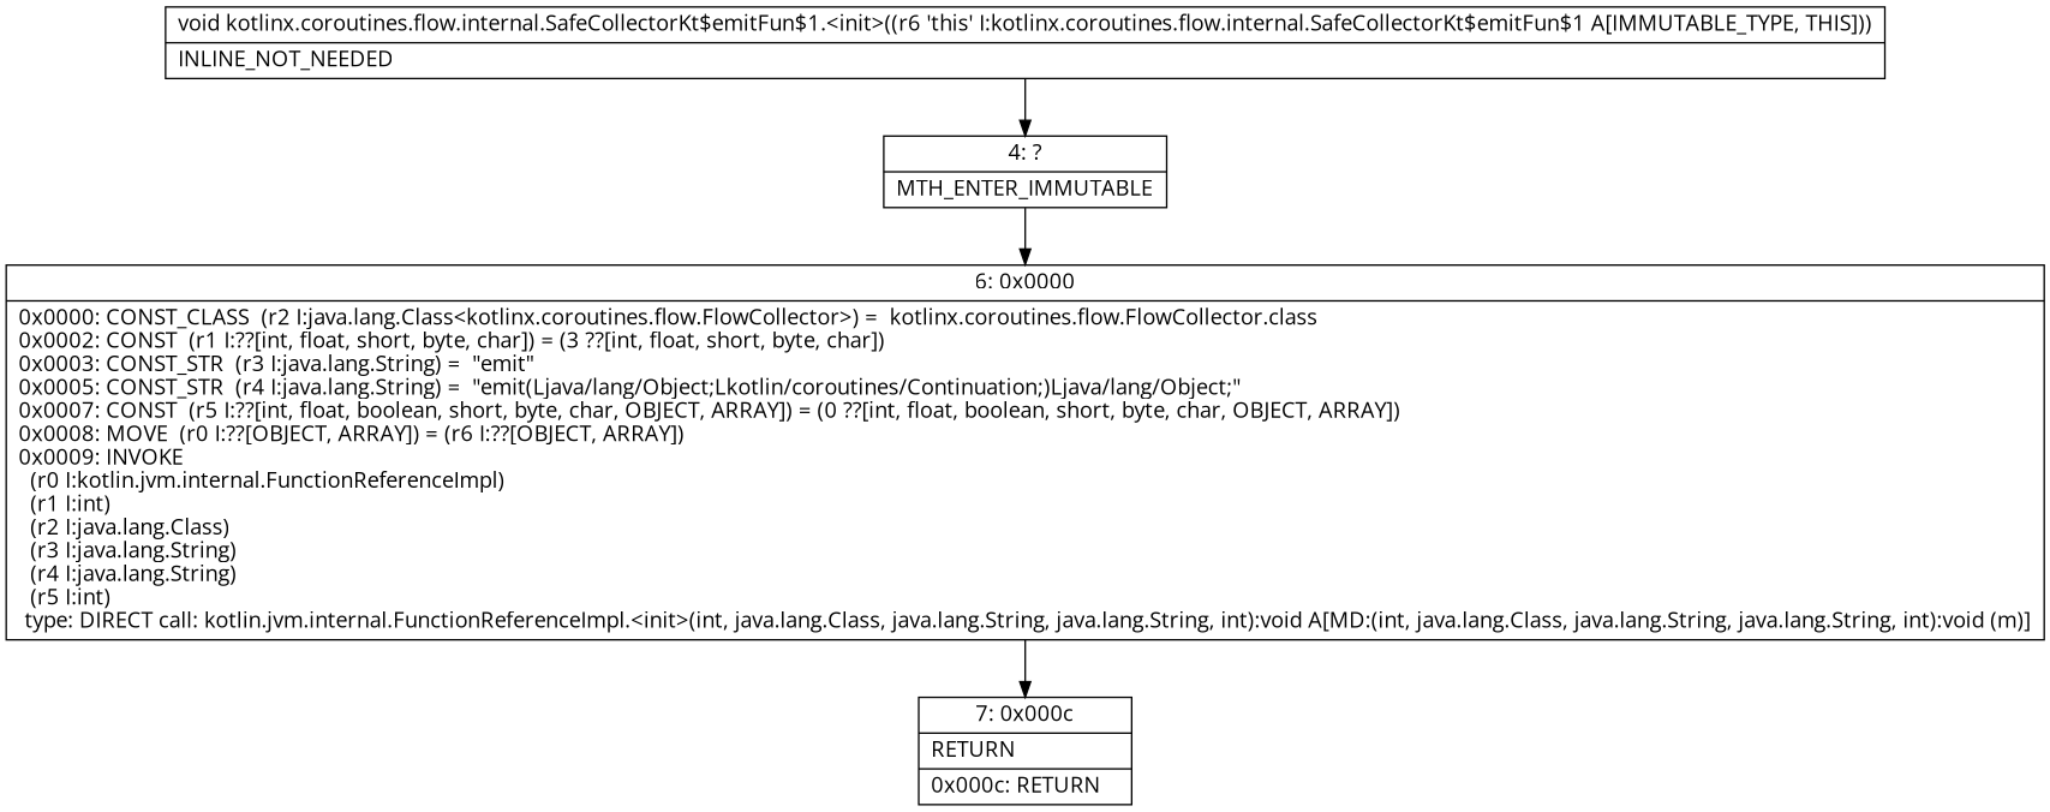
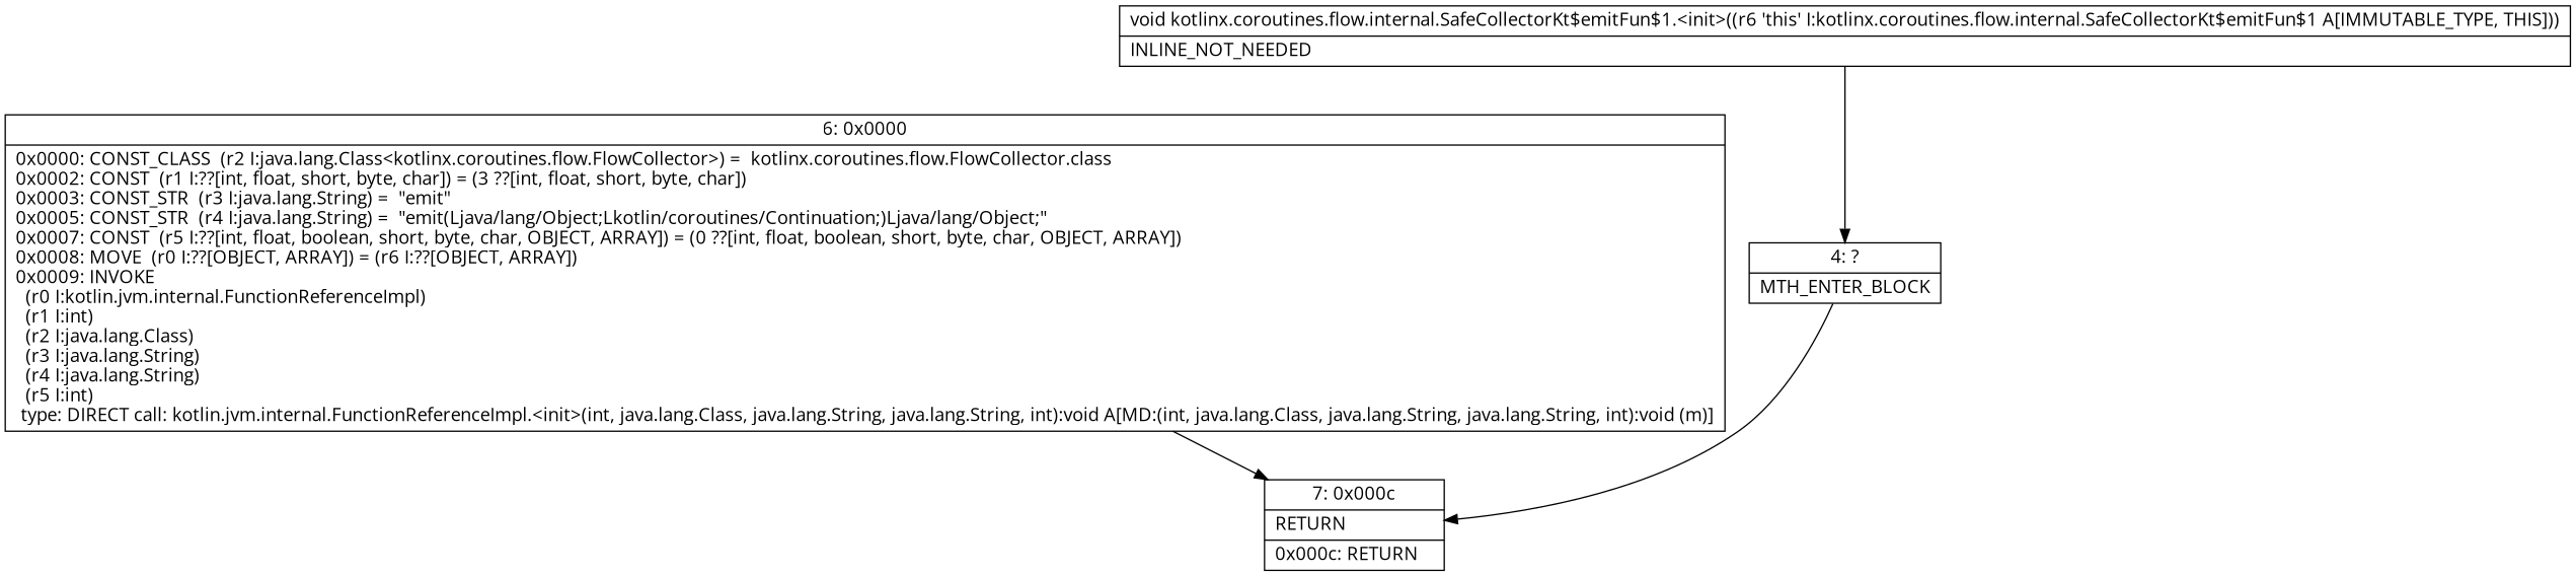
  digraph {
    fontname="Open Sans"
    node [fontname="Open Sans" shape=record]
    edge [fontname="Open Sans"]
-   n1 [label="{4\:\ ?|MTH_ENTER_IMMUTABLE\l}"]
+   n1 [label="{4\:\ ?|MTH_ENTER_BLOCK\l}"]
    n2 [label="{6\:\ 0x0000|0x0000: CONST_CLASS  (r2 I:java.lang.Class\<kotlinx.coroutines.flow.FlowCollector\>) =  kotlinx.coroutines.flow.FlowCollector.class \l0x0002: CONST  (r1 I:??[int, float, short, byte, char]) = (3 ??[int, float, short, byte, char]) \l0x0003: CONST_STR  (r3 I:java.lang.String) =  \"emit\" \l0x0005: CONST_STR  (r4 I:java.lang.String) =  \"emit(Ljava\/lang\/Object;Lkotlin\/coroutines\/Continuation;)Ljava\/lang\/Object;\" \l0x0007: CONST  (r5 I:??[int, float, boolean, short, byte, char, OBJECT, ARRAY]) = (0 ??[int, float, boolean, short, byte, char, OBJECT, ARRAY]) \l0x0008: MOVE  (r0 I:??[OBJECT, ARRAY]) = (r6 I:??[OBJECT, ARRAY]) \l0x0009: INVOKE  \l  (r0 I:kotlin.jvm.internal.FunctionReferenceImpl)\l  (r1 I:int)\l  (r2 I:java.lang.Class)\l  (r3 I:java.lang.String)\l  (r4 I:java.lang.String)\l  (r5 I:int)\l type: DIRECT call: kotlin.jvm.internal.FunctionReferenceImpl.\<init\>(int, java.lang.Class, java.lang.String, java.lang.String, int):void A[MD:(int, java.lang.Class, java.lang.String, java.lang.String, int):void (m)]\l}"]
    n3 [label="{7\:\ 0x000c|RETURN\l|0x000c: RETURN   \l}"]
    n4 [label="{void kotlinx.coroutines.flow.internal.SafeCollectorKt$emitFun$1.\<init\>((r6 'this' I:kotlinx.coroutines.flow.internal.SafeCollectorKt$emitFun$1 A[IMMUTABLE_TYPE, THIS]))  | INLINE_NOT_NEEDED\l}"]
-   n1 -> n2
+   n1 -> n3
    n2 -> n3
    n4 -> n1
  }
